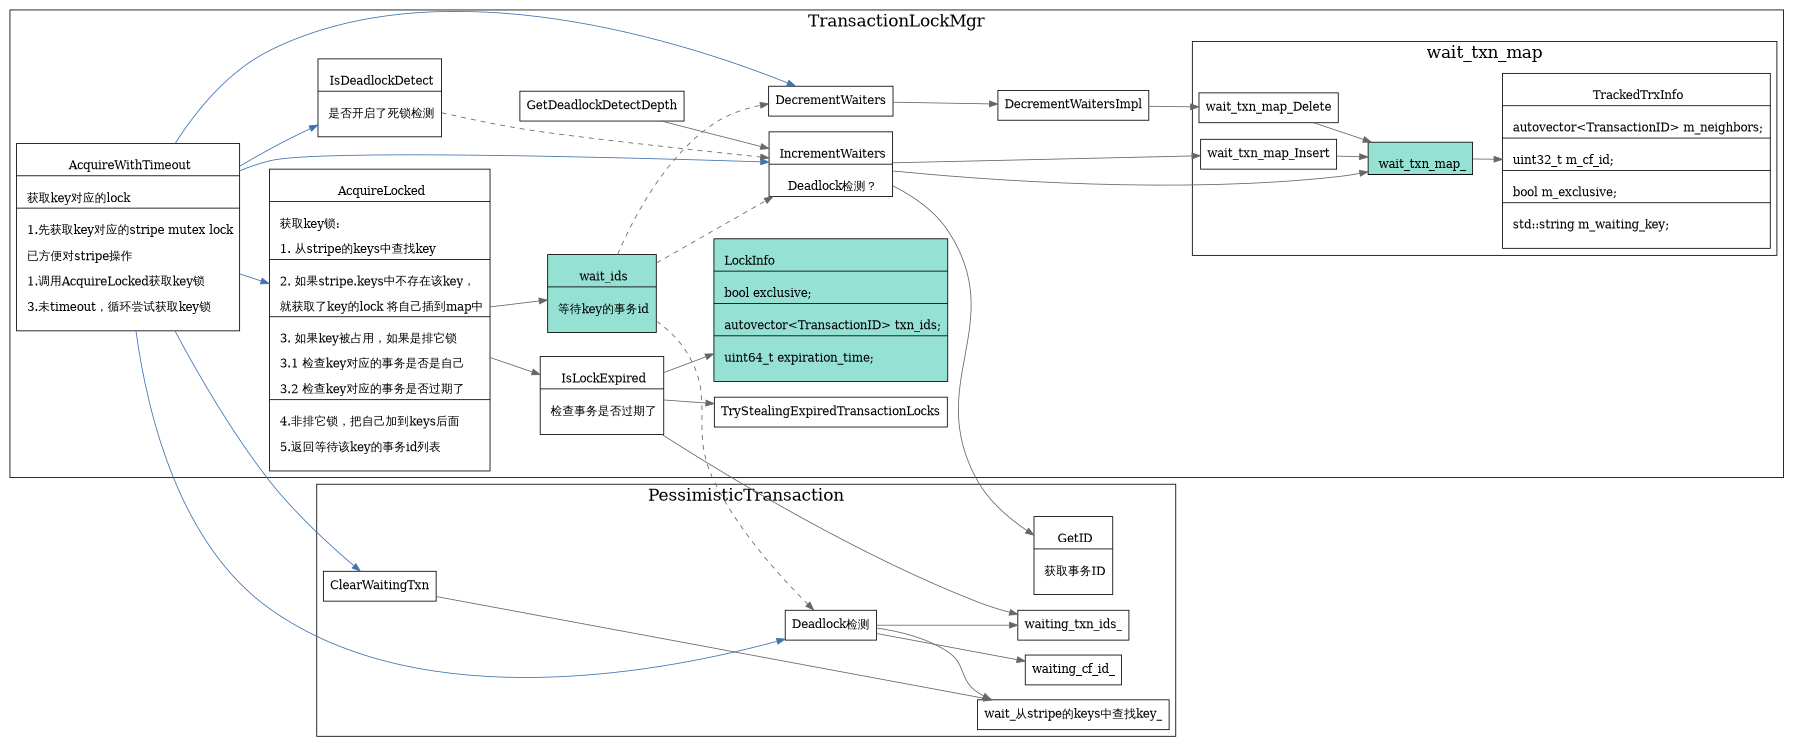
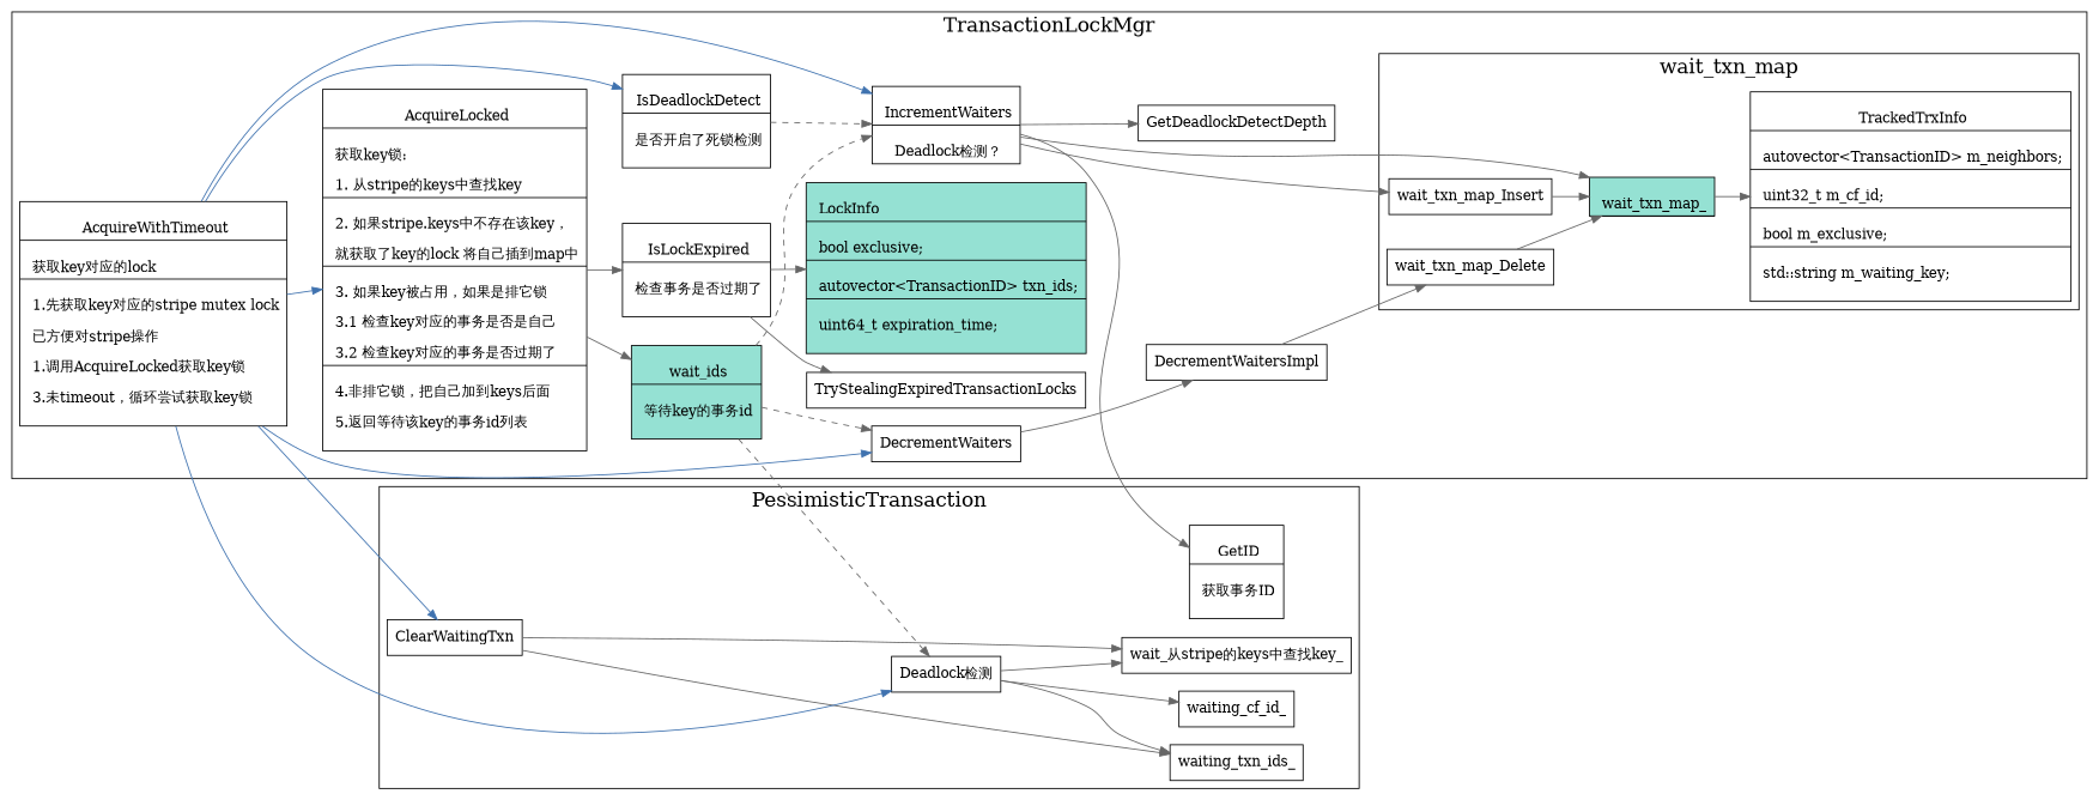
  digraph {
    newrank=true
    rankdir=LR
    node [shape=box]
    edge [color=gray40]
    ClearWaitingTxn
    waiting_txn_ids_
    n3 [label="wait_从stripe的keys中查找key_"]
    n4 [label="Deadlock检测"]
    waiting_cf_id_
    n6 [label="{{\n        GetID|\n        获取事务ID\l\n      }}" shape=record]
    n7 [fillcolor="#95e1d3" label="{{\n          wait_txn_map_|\n            <TrackedTrxInfo> HashMap\<TransactionID, TrackedTrxInfo\>\l wait_txn_map_;\n        }}" shape=record style=filled]
    n8 [label="{{\n          TrackedTrxInfo|\n            autovector\<TransactionID\> m_neighbors;\l|\n            uint32_t m_cf_id;\l|\n            bool m_exclusive;\l|\n            std::string m_waiting_key;\l\n        }}" shape=record]
    wait_txn_map_Insert
    wait_txn_map_Delete
    n11 [fillcolor="#95e1d3" label="{{\n        LockInfo\l|\n        bool exclusive;\l|\n        autovector\<TransactionID\> txn_ids;\l|\n        uint64_t expiration_time;\l\n      }}" shape=record style=filled]
    n12 [label="{{\n        AcquireWithTimeout|\n        获取key对应的lock\l|\n        1.先获取key对应的stripe mutex lock\l\n        已方便对stripe操作\l\n        1.调用AcquireLocked获取key锁\l\n        3.未timeout，循环尝试获取key锁\l\n      }}" shape=record]
    n13 [label="{{\n        AcquireLocked|\n        获取key锁:\l\n        1. 从stripe的keys中查找key\l|\n        2. 如果stripe.keys中不存在该key，\l \n        就获取了key的lock 将自己插到map中\l|\n        3. 如果key被占用，如果是排它锁 \l \n          3.1 检查key对应的事务是否是自己\l\n          3.2 检查key对应的事务是否过期了\l|\n        4.非排它锁，把自己加到keys后面\l\n        5.返回等待该key的事务id列表\l\n      }}" shape=record]
    n14 [label="{{\n        IsDeadlockDetect|\n        是否开启了死锁检测\l\n      }}" shape=record]
    n15 [label="{{\n        IncrementWaiters|\n        Deadlock检测？\n      }}" shape=record]
    DecrementWaiters
    n17 [label="{{\n        IsLockExpired|\n        检查事务是否过期了\l\n      }}" shape=record]
    n18 [fillcolor="#95e1d3" label="{{\n        wait_ids|\n        等待key的事务id\l\n      }}" shape=record style=filled]
    GetDeadlockDetectDepth
    DecrementWaitersImpl
    TryStealingExpiredTransactionLocks
    subgraph cluster_1 {
      fontsize=20
      label=PessimisticTransaction
      ClearWaitingTxn
      waiting_txn_ids_
      n3
      n4
      waiting_cf_id_
      n6
    }
    subgraph cluster_2 {
      fontsize=20
      label=TransactionLockMgr
      n11
      n12
      n13
      n14
      n15
      DecrementWaiters
      n17
      n18
      GetDeadlockDetectDepth
      DecrementWaitersImpl
      TryStealingExpiredTransactionLocks
      subgraph cluster_3 {
        fontsize=20
        label=wait_txn_map
        n7
        n8
        wait_txn_map_Insert
        wait_txn_map_Delete
      }
    }
-   n17 -> waiting_txn_ids_
+   ClearWaitingTxn -> waiting_txn_ids_
    ClearWaitingTxn -> n3
    n4 -> waiting_txn_ids_
    n4 -> n3
    n4 -> waiting_cf_id_
    n7 -> n8
    wait_txn_map_Insert -> n7
    wait_txn_map_Delete -> n7
    n12 -> ClearWaitingTxn [color="#3f72af"]
    n12 -> n4 [color="#3f72af"]
    n12 -> n13 [color="#3f72af"]
    n12 -> n14 [color="#3f72af"]
    n12 -> n15 [color="#3f72af"]
    n12 -> DecrementWaiters [color="#3f72af"]
    n13 -> n17
    n13 -> n18
    n14 -> n15 [style=dashed]
    n15 -> n6
    n15 -> n7
    n15 -> wait_txn_map_Insert
-   GetDeadlockDetectDepth -> n15
+   n15 -> GetDeadlockDetectDepth
    DecrementWaiters -> DecrementWaitersImpl
    n17 -> n11
    n17 -> TryStealingExpiredTransactionLocks
    n18 -> n4 [style=dashed]
    n18 -> n15 [style=dashed]
    n18 -> DecrementWaiters [style=dashed]
    DecrementWaitersImpl -> wait_txn_map_Delete
  }
